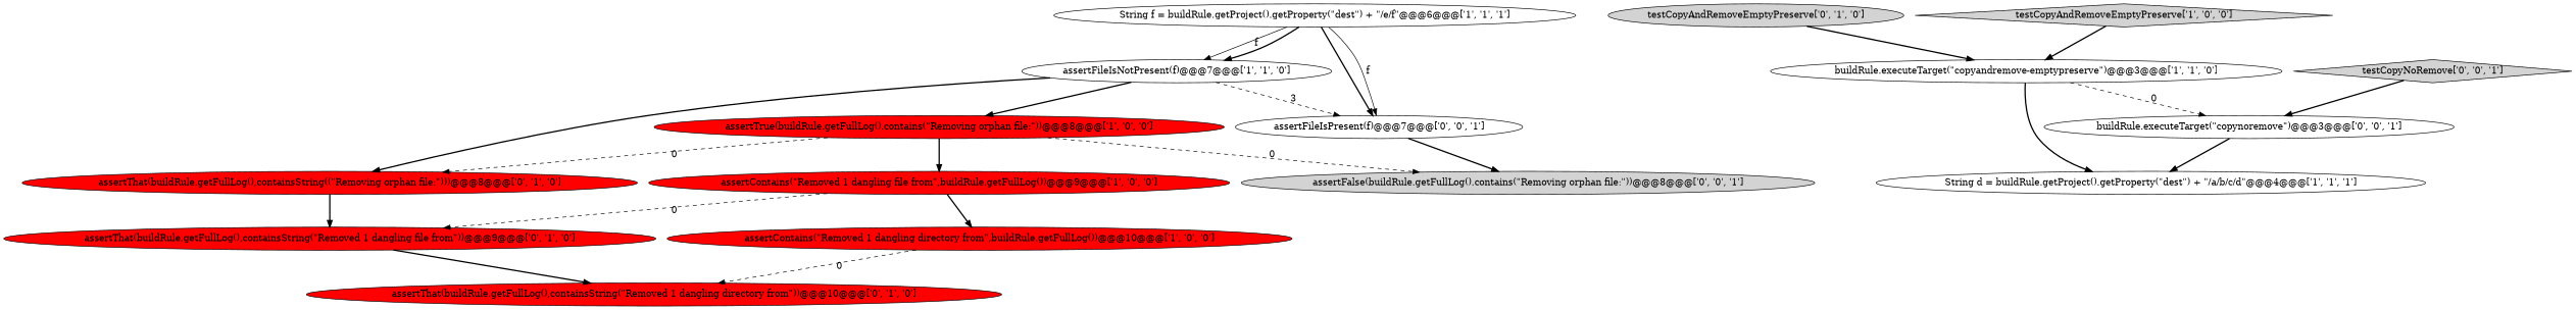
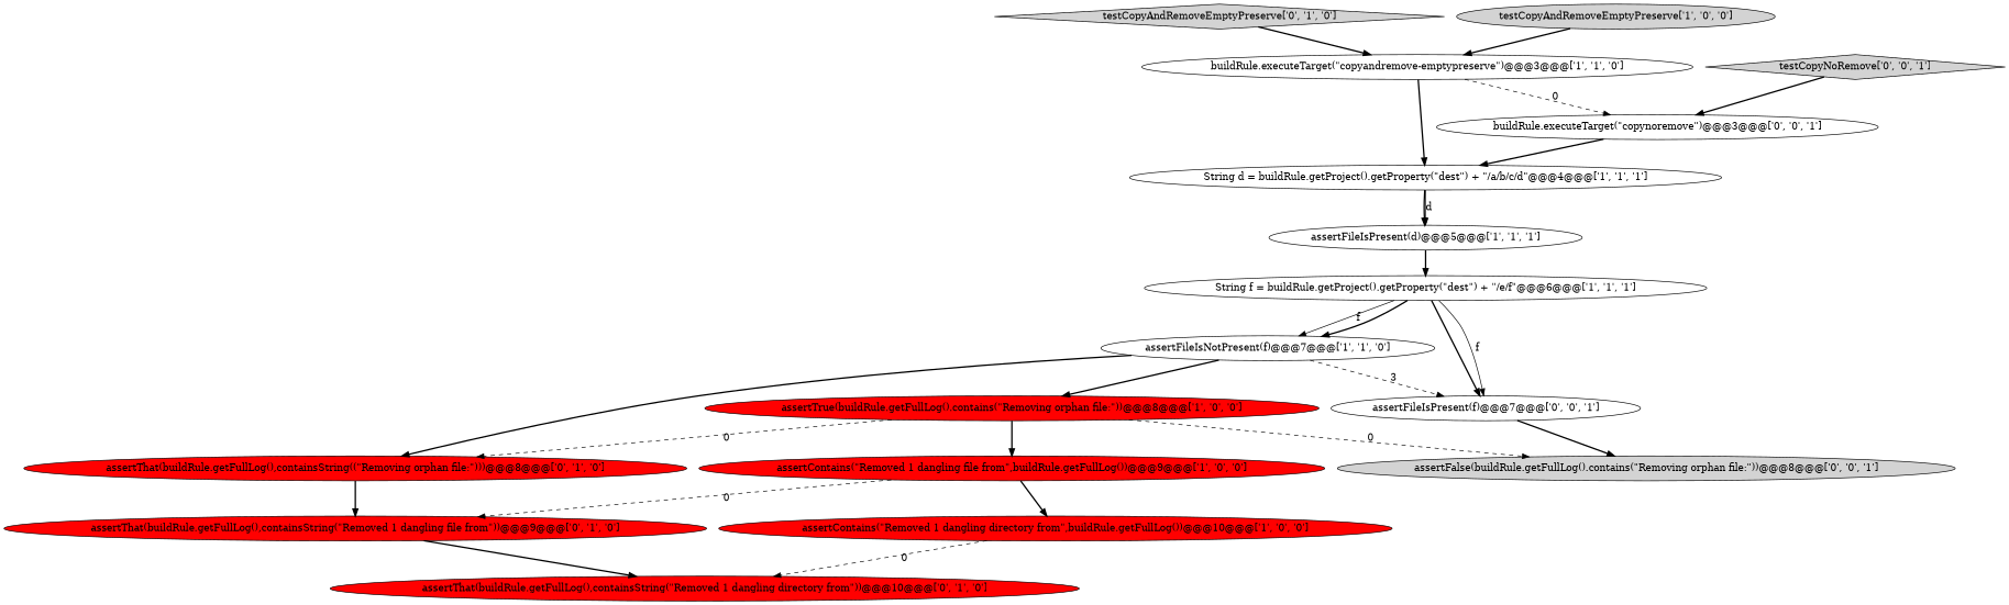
  digraph {
    node [fillcolor=white shape=ellipse style=filled]
    edge [style=bold]
    n1 [fillcolor=red label="assertTrue(buildRule.getFullLog().contains(\"Removing orphan file:\"))@@@8@@@['1', '0', '0']"]
    n2 [fillcolor=red label="assertContains(\"Removed 1 dangling file from\",buildRule.getFullLog())@@@9@@@['1', '0', '0']"]
    n3 [fillcolor=red label="assertThat(buildRule.getFullLog(),containsString((\"Removing orphan file:\")))@@@8@@@['0', '1', '0']"]
    n4 [fillcolor=lightgray label="assertFalse(buildRule.getFullLog().contains(\"Removing orphan file:\"))@@@8@@@['0', '0', '1']"]
    n5 [fillcolor=red label="assertThat(buildRule.getFullLog(),containsString(\"Removed 1 dangling file from\"))@@@9@@@['0', '1', '0']"]
    n6 [fillcolor=red label="assertContains(\"Removed 1 dangling directory from\",buildRule.getFullLog())@@@10@@@['1', '0', '0']"]
    n7 [label="String f = buildRule.getProject().getProperty(\"dest\") + \"/e/f\"@@@6@@@['1', '1', '1']"]
    n8 [label="assertFileIsNotPresent(f)@@@7@@@['1', '1', '0']"]
    n9 [label="assertFileIsPresent(f)@@@7@@@['0', '0', '1']"]
-   n10 [fillcolor=lightgray label="testCopyAndRemoveEmptyPreserve['0', '1', '0']"]
+   n10 [fillcolor=lightgray label="testCopyAndRemoveEmptyPreserve['0', '1', '0']" shape=diamond]
    n11 [label="buildRule.executeTarget(\"copyandremove-emptypreserve\")@@@3@@@['1', '1', '0']"]
    n12 [label="String d = buildRule.getProject().getProperty(\"dest\") + \"/a/b/c/d\"@@@4@@@['1', '1', '1']"]
    n13 [label="buildRule.executeTarget(\"copynoremove\")@@@3@@@['0', '0', '1']"]
    n14 [fillcolor=red label="assertThat(buildRule.getFullLog(),containsString(\"Removed 1 dangling directory from\"))@@@10@@@['0', '1', '0']"]
+   n15 [label="assertFileIsPresent(d)@@@5@@@['1', '1', '1']"]
    n16 [fillcolor=lightgray label="testCopyNoRemove['0', '0', '1']" shape=diamond]
-   n17 [fillcolor=lightgray label="testCopyAndRemoveEmptyPreserve['1', '0', '0']" shape=diamond]
+   n17 [fillcolor=lightgray label="testCopyAndRemoveEmptyPreserve['1', '0', '0']"]
    n1 -> n2
    n1 -> n3 [label=0 style=dashed]
    n1 -> n4 [label=0 style=dashed]
    n2 -> n5 [label=0 style=dashed]
    n2 -> n6
    n3 -> n5
    n5 -> n14
    n6 -> n14 [label=0 style=dashed]
    n7 -> n8 [label=f style=solid]
    n7 -> n8
    n7 -> n9
    n7 -> n9 [label=f style=solid]
    n8 -> n1
    n8 -> n3
    n8 -> n9 [label=3 style=dashed]
    n9 -> n4
    n10 -> n11
    n11 -> n12
    n11 -> n13 [label=0 style=dashed]
+   n12 -> n15
+   n12 -> n15 [label=d style=solid]
    n13 -> n12
+   n15 -> n7
    n16 -> n13
    n17 -> n11
  }
